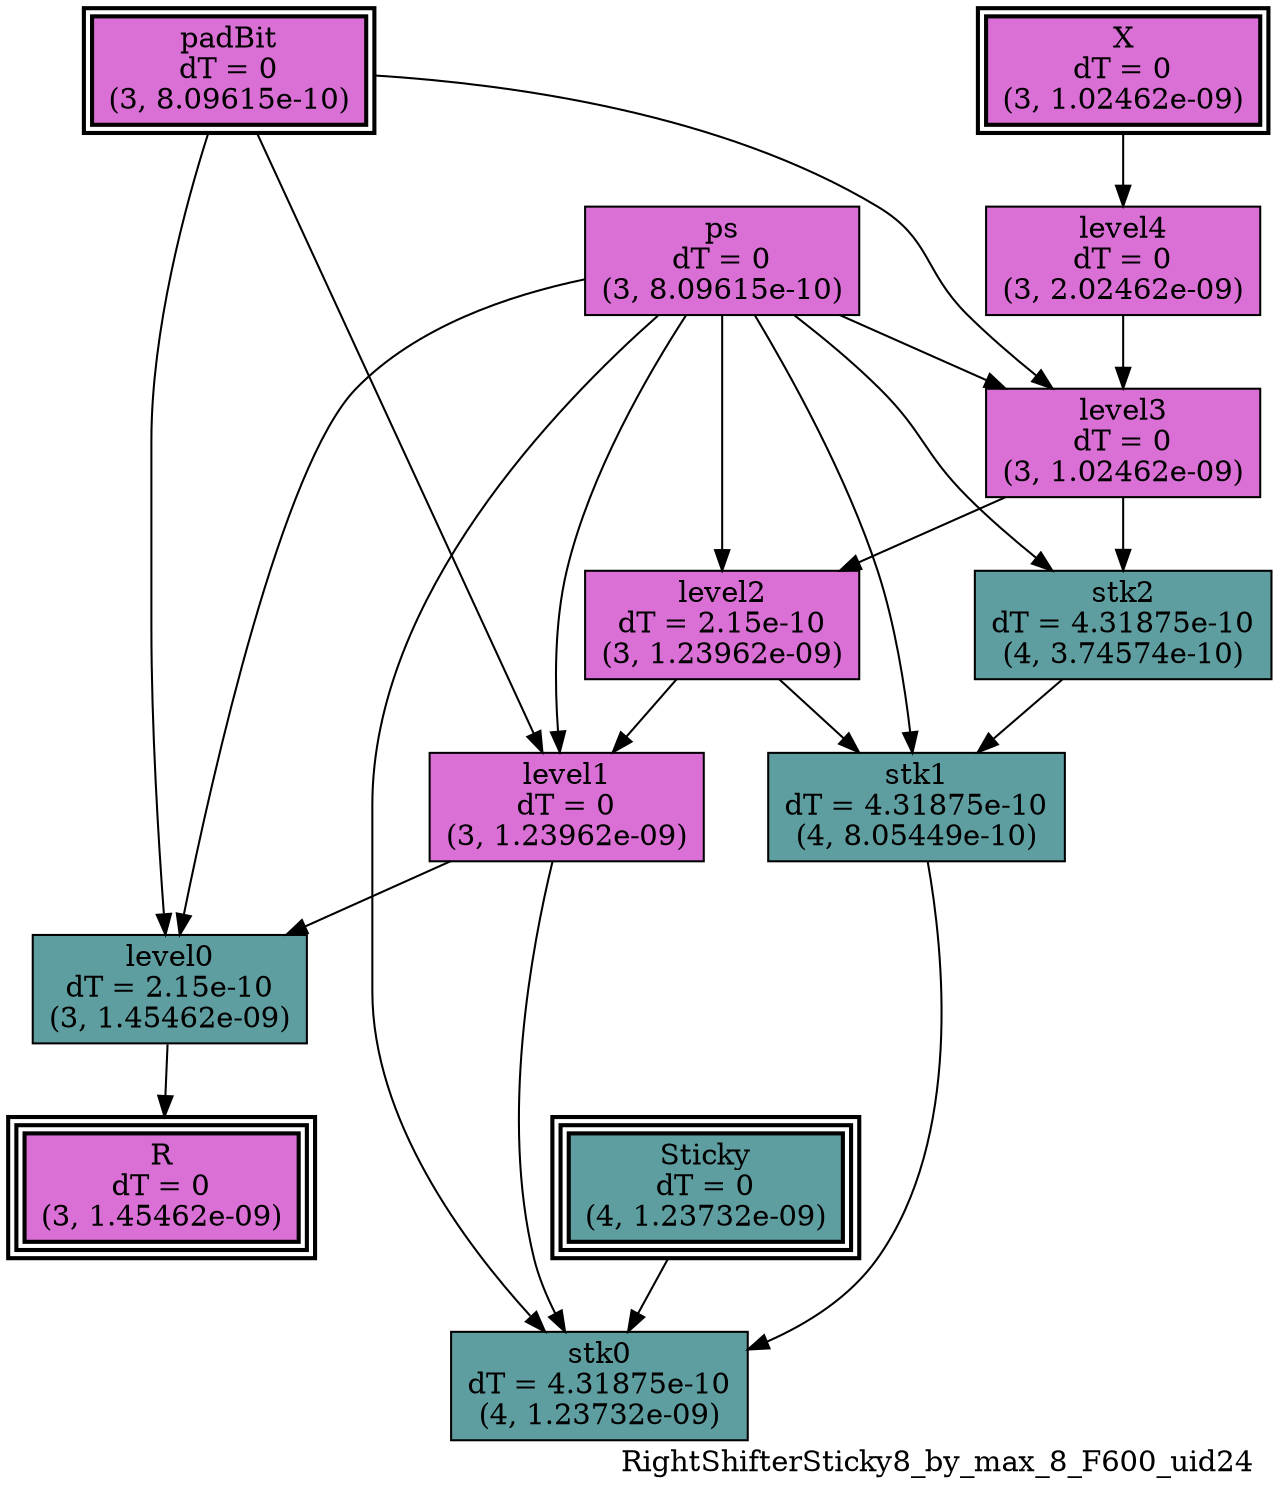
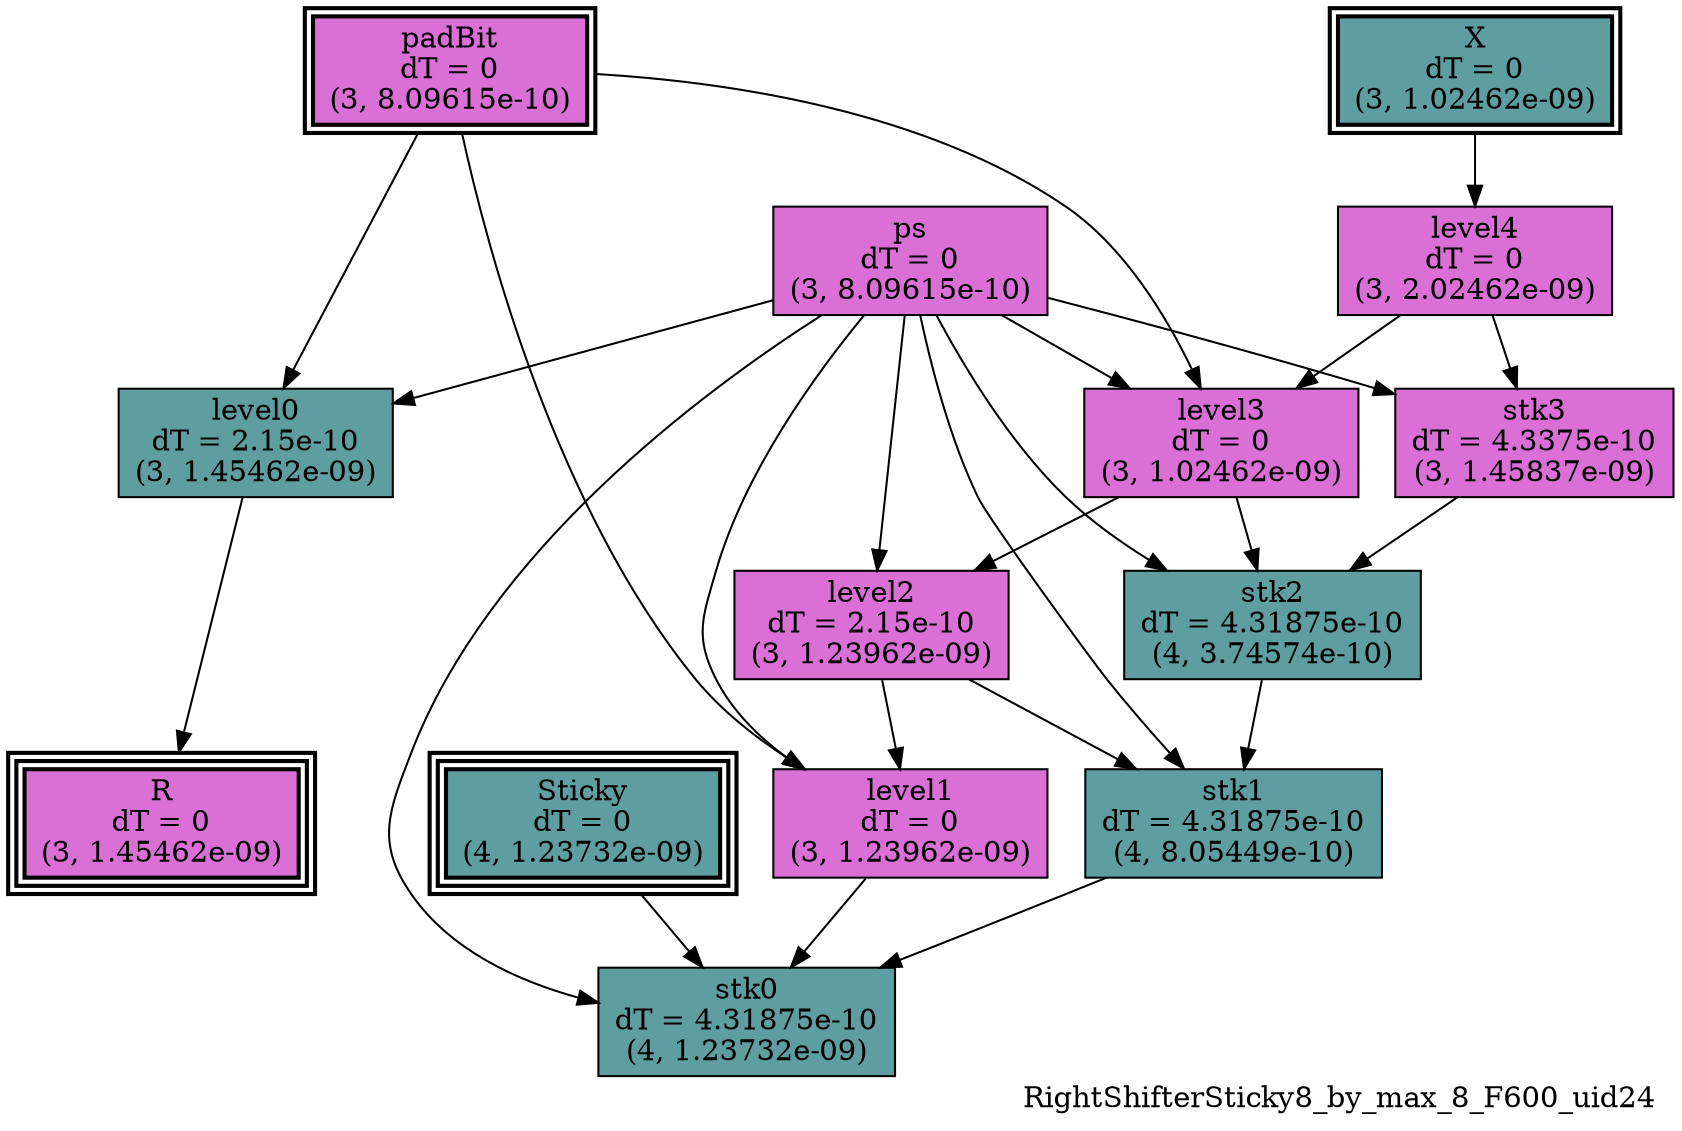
  digraph {
    label=RightShifterSticky8_by_max_8_F600_uid24
    labeljust=right
    labelloc=bottom
    nodesep=0.25
    ranksep=0.5
    node [color=black fillcolor=orchid peripheries=1 shape=box style=filled]
    edge [arrowhead=normal arrowsize=1.0 arrowtail=normal color=black dir=forward]
-   n1 [label="X\ndT = 0\n(3, 1.02462e-09)" peripheries=2 style="bold, filled"]
+   n1 [fillcolor=cadetblue label="X\ndT = 0\n(3, 1.02462e-09)" peripheries=2 style="bold, filled"]
    n2 [label="padBit\ndT = 0\n(3, 8.09615e-10)" peripheries=2 style="bold, filled"]
    n3 [label="R\ndT = 0\n(3, 1.45462e-09)" peripheries=3 style="bold, filled"]
    n4 [fillcolor=cadetblue label="Sticky\ndT = 0\n(4, 1.23732e-09)" peripheries=3 style="bold, filled"]
    n5 [label="level4\ndT = 0\n(3, 2.02462e-09)"]
    n6 [label="level3\ndT = 0\n(3, 1.02462e-09)"]
    n7 [label="level1\ndT = 0\n(3, 1.23962e-09)"]
    n8 [fillcolor=cadetblue label="level0\ndT = 2.15e-10\n(3, 1.45462e-09)"]
    n9 [fillcolor=cadetblue label="stk0\ndT = 4.31875e-10\n(4, 1.23732e-09)"]
+   n10 [label="stk3\ndT = 4.3375e-10\n(3, 1.45837e-09)"]
    n11 [label="ps\ndT = 0\n(3, 8.09615e-10)"]
    n12 [label="level2\ndT = 2.15e-10\n(3, 1.23962e-09)"]
    n13 [fillcolor=cadetblue label="stk2\ndT = 4.31875e-10\n(4, 3.74574e-10)"]
    n14 [fillcolor=cadetblue label="stk1\ndT = 4.31875e-10\n(4, 8.05449e-10)"]
    subgraph sub_1 {
      rank=same
      n1
      n2
    }
    subgraph sub_2 {
      rank=same
      n3
      n4
    }
    n1 -> n5
    n2 -> n6
    n2 -> n7
    n2 -> n8
    n4 -> n9
    n5 -> n6
+   n5 -> n10
    n6 -> n12
    n6 -> n13
-   n7 -> n8
    n7 -> n9
    n8 -> n3
+   n10 -> n13
    n11 -> n6
    n11 -> n7
    n11 -> n8
    n11 -> n9
+   n11 -> n10
    n11 -> n12
    n11 -> n13
    n11 -> n14
    n12 -> n7
    n12 -> n14
    n13 -> n14
    n14 -> n9
  }
